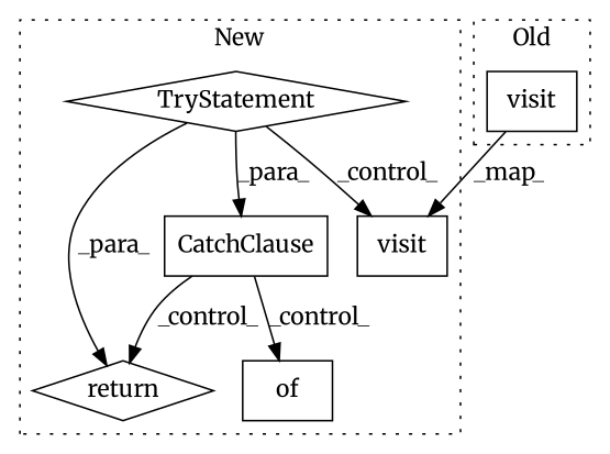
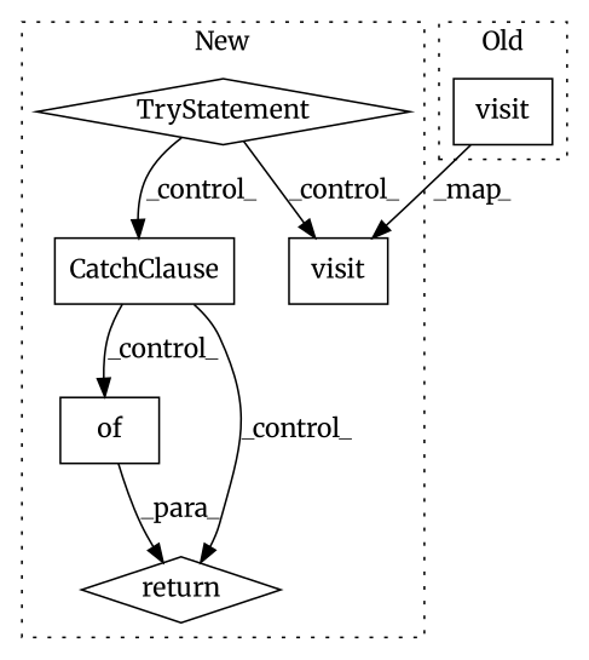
  digraph {
    fontname=Merriweather
    node [a=32 fontname=Merriweather l="6,1" shape=box]
    edge [fontname=Merriweather]
    n1 [label=visit s="2883,2904"]
    n2 [a=54 l=4 label=TryStatement s=2864 shape=diamond]
    n3 [l=4 label=of s=2969]
    n4 [a=12 l="11,2" label=CatchClause s="2914,2948"]
    n5 [a=41 l=7 label=return s=2958 shape=diamond]
    n6 [label=visit s="2720,2741"]
    subgraph cluster_1 {
      label=New
      style=dotted
      n1
      n2
      n3
      n4
      n5
    }
    subgraph cluster_2 {
      label=Old
      style=dotted
      n6
    }
    n2 -> n1 [label=_control_]
-   n2 -> n4 [label=_para_]
-   n2 -> n5 [label=_para_]
+   n2 -> n4 [label=_control_]
+   n3 -> n5 [label=_para_]
    n4 -> n3 [label=_control_]
    n4 -> n5 [label=_control_]
    n6 -> n1 [label=_map_]
  }
